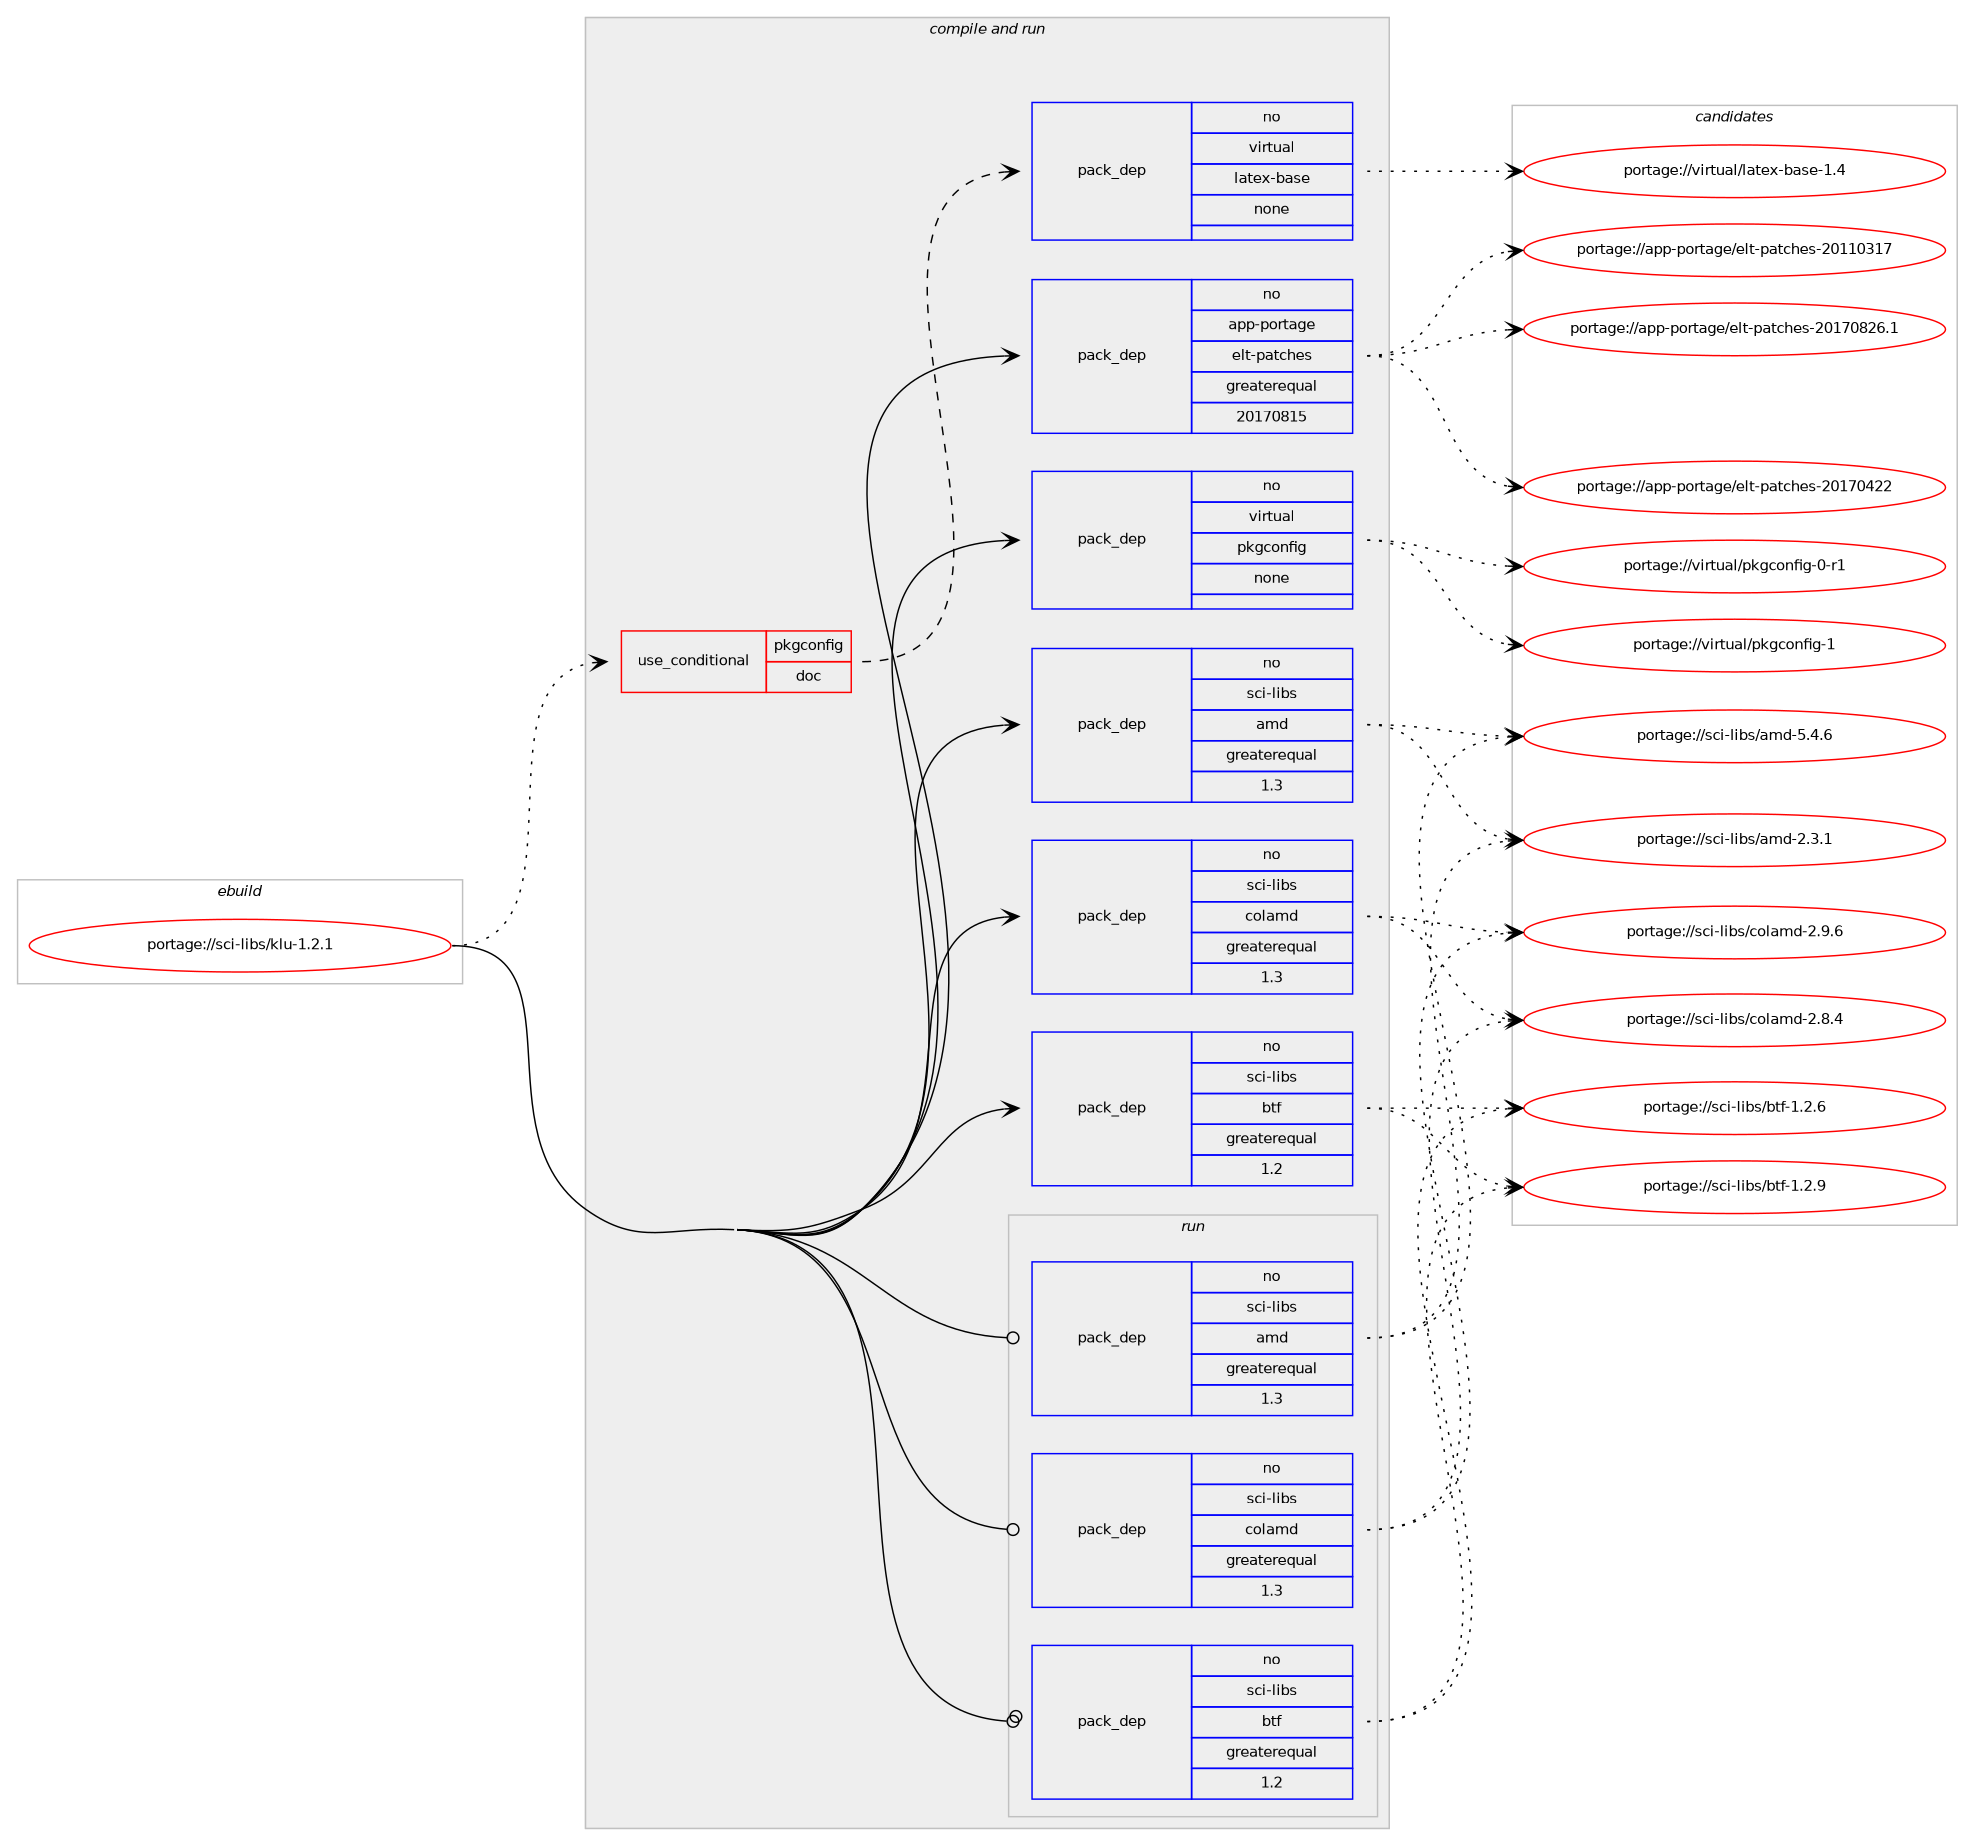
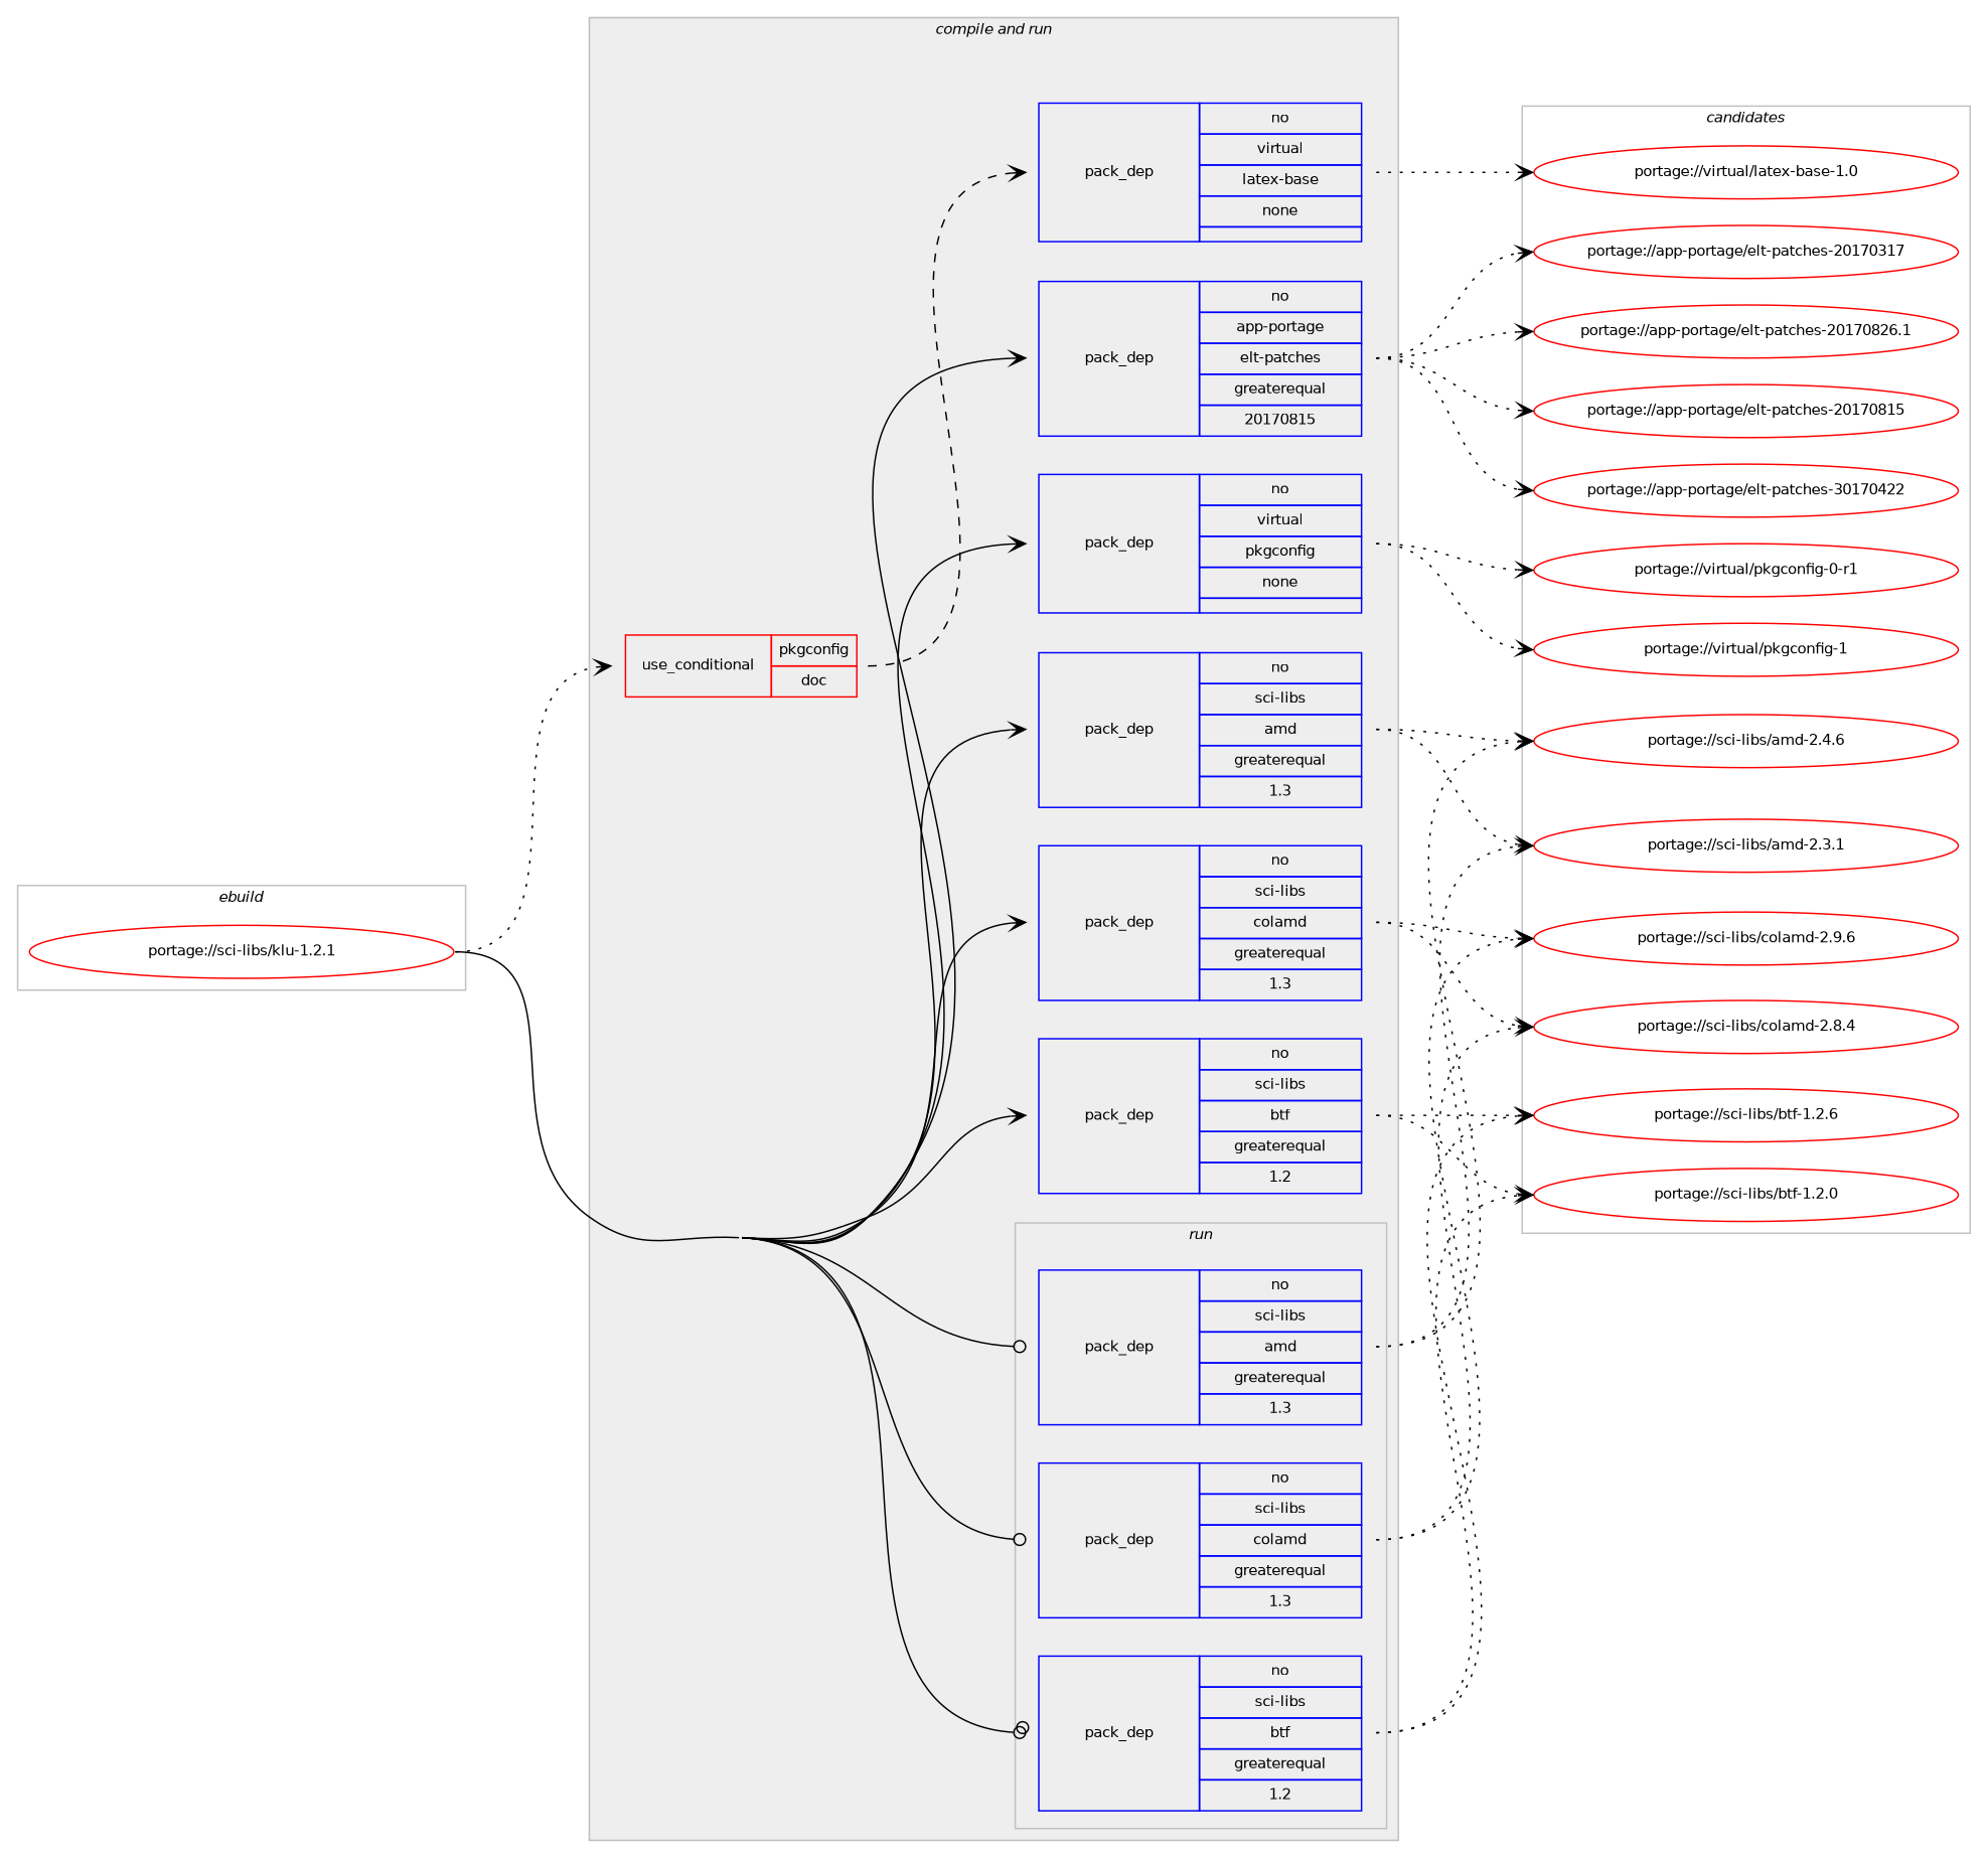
  digraph {
    compound=true
    concentrate=true
    fontname=Helvetica
    fontsize=10
    newrank=true
    rankdir=LR
    ranksep=1.5
    node [color=red fontname=Helvetica fontsize=10]
    edge [arrowhead=vee headport=w style=dotted tailport=e weight=100]
    n1 [label="portage://sci-libs/klu-1.2.1" width=4]
    n2 [color=blue label=<<TABLE BORDER="0" CELLBORDER="1" CELLSPACING="0" CELLPADDING="4" WIDTH="220"><TR><TD ROWSPAN="6" CELLPADDING="30">pack_dep</TD></TR><TR><TD WIDTH="110">no</TD></TR><TR><TD>virtual</TD></TR><TR><TD>latex-base</TD></TR><TR><TD>none</TD></TR><TR><TD></TD></TR></TABLE>> shape=none]
    n3 [label=<<TABLE BORDER="0" CELLBORDER="1" CELLSPACING="0" CELLPADDING="4"><TR><TD ROWSPAN="3" CELLPADDING="10">use_conditional</TD></TR><TR><TD>pkgconfig</TD></TR><TR><TD>doc</TD></TR></TABLE>> shape=none]
    n4 [color=blue label=<<TABLE BORDER="0" CELLBORDER="1" CELLSPACING="0" CELLPADDING="4" WIDTH="220"><TR><TD ROWSPAN="6" CELLPADDING="30">pack_dep</TD></TR><TR><TD WIDTH="110">no</TD></TR><TR><TD>app-portage</TD></TR><TR><TD>elt-patches</TD></TR><TR><TD>greaterequal</TD></TR><TR><TD>20170815</TD></TR></TABLE>> shape=none]
    n5 [color=blue label=<<TABLE BORDER="0" CELLBORDER="1" CELLSPACING="0" CELLPADDING="4" WIDTH="220"><TR><TD ROWSPAN="6" CELLPADDING="30">pack_dep</TD></TR><TR><TD WIDTH="110">no</TD></TR><TR><TD>sci-libs</TD></TR><TR><TD>amd</TD></TR><TR><TD>greaterequal</TD></TR><TR><TD>1.3</TD></TR></TABLE>> shape=none]
    n6 [color=blue label=<<TABLE BORDER="0" CELLBORDER="1" CELLSPACING="0" CELLPADDING="4" WIDTH="220"><TR><TD ROWSPAN="6" CELLPADDING="30">pack_dep</TD></TR><TR><TD WIDTH="110">no</TD></TR><TR><TD>sci-libs</TD></TR><TR><TD>btf</TD></TR><TR><TD>greaterequal</TD></TR><TR><TD>1.2</TD></TR></TABLE>> shape=none]
    n7 [color=blue label=<<TABLE BORDER="0" CELLBORDER="1" CELLSPACING="0" CELLPADDING="4" WIDTH="220"><TR><TD ROWSPAN="6" CELLPADDING="30">pack_dep</TD></TR><TR><TD WIDTH="110">no</TD></TR><TR><TD>sci-libs</TD></TR><TR><TD>colamd</TD></TR><TR><TD>greaterequal</TD></TR><TR><TD>1.3</TD></TR></TABLE>> shape=none]
    n8 [color=blue label=<<TABLE BORDER="0" CELLBORDER="1" CELLSPACING="0" CELLPADDING="4" WIDTH="220"><TR><TD ROWSPAN="6" CELLPADDING="30">pack_dep</TD></TR><TR><TD WIDTH="110">no</TD></TR><TR><TD>virtual</TD></TR><TR><TD>pkgconfig</TD></TR><TR><TD>none</TD></TR><TR><TD></TD></TR></TABLE>> shape=none]
    n9 [color=blue label=<<TABLE BORDER="0" CELLBORDER="1" CELLSPACING="0" CELLPADDING="4" WIDTH="220"><TR><TD ROWSPAN="6" CELLPADDING="30">pack_dep</TD></TR><TR><TD WIDTH="110">no</TD></TR><TR><TD>sci-libs</TD></TR><TR><TD>amd</TD></TR><TR><TD>greaterequal</TD></TR><TR><TD>1.3</TD></TR></TABLE>> shape=none]
    n10 [color=blue label=<<TABLE BORDER="0" CELLBORDER="1" CELLSPACING="0" CELLPADDING="4" WIDTH="220"><TR><TD ROWSPAN="6" CELLPADDING="30">pack_dep</TD></TR><TR><TD WIDTH="110">no</TD></TR><TR><TD>sci-libs</TD></TR><TR><TD>btf</TD></TR><TR><TD>greaterequal</TD></TR><TR><TD>1.2</TD></TR></TABLE>> shape=none]
    n11 [color=blue label=<<TABLE BORDER="0" CELLBORDER="1" CELLSPACING="0" CELLPADDING="4" WIDTH="220"><TR><TD ROWSPAN="6" CELLPADDING="30">pack_dep</TD></TR><TR><TD WIDTH="110">no</TD></TR><TR><TD>sci-libs</TD></TR><TR><TD>colamd</TD></TR><TR><TD>greaterequal</TD></TR><TR><TD>1.3</TD></TR></TABLE>> shape=none]
-   n12 [label="portage://virtual/latex-base-1.4" width=4]
+   n12 [label="portage://virtual/latex-base-1.0" width=4]
    n13 [label="portage://app-portage/elt-patches-20170826.1" width=4]
-   n15 [label="portage://app-portage/elt-patches-20170422" width=4]
-   n16 [label="portage://app-portage/elt-patches-20110317" width=4]
-   n17 [label="portage://sci-libs/amd-5.4.6" width=4]
+   n14 [label="portage://app-portage/elt-patches-20170815" width=4]
+   n15 [label="portage://app-portage/elt-patches-30170422" width=4]
+   n16 [label="portage://app-portage/elt-patches-20170317" width=4]
+   n17 [label="portage://sci-libs/amd-2.4.6" width=4]
    n18 [label="portage://sci-libs/amd-2.3.1" width=4]
    n19 [label="portage://sci-libs/btf-1.2.6" width=4]
-   n20 [label="portage://sci-libs/btf-1.2.9" width=4]
+   n20 [label="portage://sci-libs/btf-1.2.0" width=4]
    n21 [label="portage://sci-libs/colamd-2.9.6" width=4]
    n22 [label="portage://sci-libs/colamd-2.8.4" width=4]
    n23 [label="portage://virtual/pkgconfig-1" width=4]
    n24 [label="portage://virtual/pkgconfig-0-r1" width=4]
    subgraph cluster_1 {
      color=gray
      label=<<i>ebuild</i>>
      rank=same
      n1
    }
    subgraph cluster_2 {
      color=gray
      label=<<i>dependencies</i>>
      subgraph cluster_3 {
        color=gray
        fillcolor="#eeeeee"
        label=<<i>compile</i>>
        style=filled
        subgraph sub_4 {
          color=gray
          fillcolor="#eeeeee"
          label=<<i>compile</i>>
          style=filled
          n3
          subgraph sub_5 {
            color=gray
            fillcolor="#eeeeee"
            label=<<i>compile</i>>
            style=filled
            n2
          }
        }
        subgraph sub_6 {
          color=gray
          fillcolor="#eeeeee"
          label=<<i>compile</i>>
          style=filled
          n4
        }
        subgraph sub_7 {
          color=gray
          fillcolor="#eeeeee"
          label=<<i>compile</i>>
          style=filled
          n5
        }
        subgraph sub_8 {
          color=gray
          fillcolor="#eeeeee"
          label=<<i>compile</i>>
          style=filled
          n6
        }
        subgraph sub_9 {
          color=gray
          fillcolor="#eeeeee"
          label=<<i>compile</i>>
          style=filled
          n7
        }
        subgraph sub_10 {
          color=gray
          fillcolor="#eeeeee"
          label=<<i>compile</i>>
          style=filled
          n8
        }
      }
      subgraph cluster_11 {
        color=gray
        fillcolor="#eeeeee"
        label=<<i>compile and run</i>>
        style=filled
      }
      subgraph cluster_12 {
        color=gray
        fillcolor="#eeeeee"
        label=<<i>run</i>>
        style=filled
        subgraph sub_13 {
          color=gray
          fillcolor="#eeeeee"
          label=<<i>run</i>>
          style=filled
          n9
        }
        subgraph sub_14 {
          color=gray
          fillcolor="#eeeeee"
          label=<<i>run</i>>
          style=filled
          n10
        }
        subgraph sub_15 {
          color=gray
          fillcolor="#eeeeee"
          label=<<i>run</i>>
          style=filled
          n11
        }
      }
    }
    subgraph cluster_16 {
      color=gray
      label=<<i>candidates</i>>
      rank=same
      subgraph sub_17 {
        color=black
        label=<<i>candidates</i>>
        nodesep=1
        rank=same
        n12
      }
      subgraph sub_18 {
        color=black
        label=<<i>candidates</i>>
        nodesep=1
        rank=same
        n13
+       n14
        n15
        n16
      }
      subgraph sub_19 {
        color=black
        label=<<i>candidates</i>>
        nodesep=1
        rank=same
        n17
        n18
      }
      subgraph sub_20 {
        color=black
        label=<<i>candidates</i>>
        nodesep=1
        rank=same
        n19
        n20
      }
      subgraph sub_21 {
        color=black
        label=<<i>candidates</i>>
        nodesep=1
        rank=same
        n21
        n22
      }
      subgraph sub_22 {
        color=black
        label=<<i>candidates</i>>
        nodesep=1
        rank=same
        n23
        n24
      }
      subgraph sub_23 {
        color=black
        label=<<i>candidates</i>>
        nodesep=1
        rank=same
        n19
        n20
      }
      subgraph sub_24 {
        color=black
        label=<<i>candidates</i>>
        nodesep=1
        rank=same
        n17
        n18
      }
      subgraph sub_25 {
        color=black
        label=<<i>candidates</i>>
        nodesep=1
        rank=same
        n21
        n22
      }
    }
    n1 -> n3 [weight=20]
    n1 -> n4 [style=solid weight=20]
    n1 -> n5 [style=solid weight=20]
    n1 -> n6 [style=solid weight=20]
    n1 -> n7 [style=solid weight=20]
    n1 -> n8 [style=solid weight=20]
    n1 -> n9 [arrowhead=odot style=solid weight=20]
    n1 -> n10 [arrowhead=odot style=solid weight=20]
    n1 -> n11 [arrowhead=odot style=solid weight=20]
    n2 -> n12
    n3 -> n2 [style=dashed weight=20]
    n4 -> n13
+   n4 -> n14
    n4 -> n15
    n4 -> n16
    n5 -> n17
    n5 -> n18
    n6 -> n19
    n6 -> n20
    n7 -> n21
    n7 -> n22
    n8 -> n23
    n8 -> n24
    n9 -> n17
    n9 -> n18
    n10 -> n19
    n10 -> n20
    n11 -> n21
    n11 -> n22
  }
